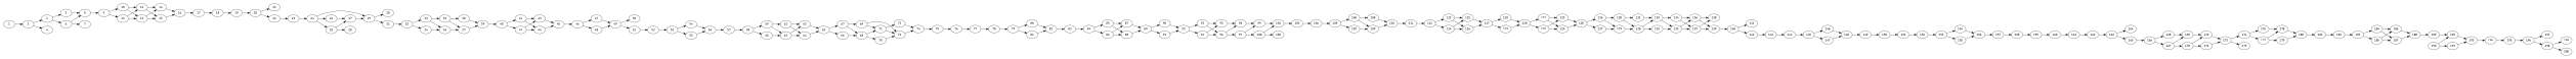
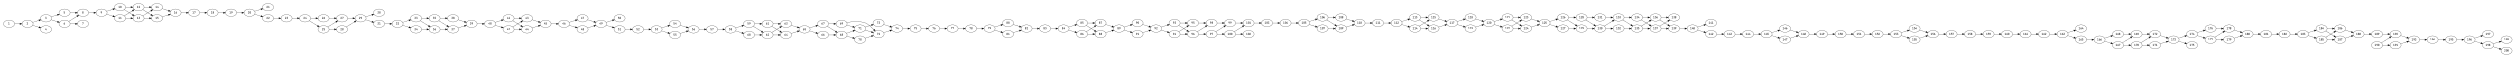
  digraph {
    fontname="JetBrains Mono"
    rankdir=LR
    node [alpha=0.15 fontname="JetBrains Mono"]
    edge [fontname="JetBrains Mono"]
    2 [alpha=0.03]
    1
    3 [alpha=0.02]
    4 [alpha=0.09]
    5 [alpha=0.19]
    6 [alpha=0.19]
    8 [alpha=0.17]
    7 [alpha=0.03]
    9 [alpha=0.18]
    10 [alpha=0.13]
    11 [alpha=0.14]
    12 [alpha=0.12]
    13 [alpha=0.08]
    14 [alpha=0.06]
    15
    16
    17 [alpha=0.07]
    18 [alpha=0.14]
    19 [alpha=0.09]
    20
    21 [alpha=0.14]
    22 [alpha=0.18]
    23 [alpha=0.18]
    24 [alpha=0.07]
    25 [alpha=0.05]
    26 [alpha=0.08]
    27 [alpha=0.17]
    28 [alpha=0.07]
    29 [alpha=0.17]
    30 [alpha=0.20]
    31 [alpha=0.00]
    32 [alpha=0.04]
    33 [alpha=0.16]
    34 [alpha=0.01]
    35 [alpha=0.12]
    36 [alpha=0.08]
    37 [alpha=0.07]
    38 [alpha=0.10]
    39 [alpha=0.02]
    40 [alpha=0.13]
    41 [alpha=0.14]
    42 [alpha=0.17]
    43 [alpha=0.13]
    44 [alpha=0.06]
    45 [alpha=0.12]
    46 [alpha=0.12]
    47 [alpha=0.19]
    48 [alpha=0.11]
    49 [alpha=0.17]
    50 [alpha=0.07]
    51 [alpha=0.18]
    52 [alpha=0.01]
    53 [alpha=0.11]
    54 [alpha=0.18]
    55 [alpha=0.19]
    56 [alpha=0.12]
    57 [alpha=0.02]
    58 [alpha=0.12]
    59 [alpha=0.16]
    60 [alpha=0.16]
    61 [alpha=0.05]
    62 [alpha=0.13]
    63 [alpha=0.06]
    64 [alpha=0.16]
    65 [alpha=0.16]
    66 [alpha=0.13]
    67 [alpha=0.06]
    68 [alpha=0.01]
    69 [alpha=0.01]
    70 [alpha=0.09]
    71 [alpha=0.17]
    72 [alpha=0.07]
    73 [alpha=0.07]
    74 [alpha=0.14]
    75 [alpha=0.18]
    76 [alpha=0.11]
    77 [alpha=0.13]
    78 [alpha=0.03]
    79 [alpha=0.01]
    80 [alpha=0.10]
    81 [alpha=0.04]
    82 [alpha=0.09]
    83 [alpha=0.02]
    84 [alpha=0.14]
    85 [alpha=0.05]
    86 [alpha=0.03]
    87 [alpha=0.18]
    88 [alpha=0.08]
    89 [alpha=0.06]
    90 [alpha=0.10]
    91 [alpha=0.10]
    92 [alpha=0.19]
    93 [alpha=0.20]
    94 [alpha=0.08]
    95 [alpha=0.04]
    96 [alpha=0.04]
    98 [alpha=0.03]
    97 [alpha=0.03]
    99 [alpha=0.13]
    100 [alpha=0.18]
    101 [alpha=0.09]
    102 [alpha=0.10]
    103 [alpha=0.08]
    104 [alpha=0.18]
    105 [alpha=0.04]
    106 [alpha=0.10]
    107 [alpha=0.09]
    108 [alpha=0.07]
    109 [alpha=0.00]
    110
    111 [alpha=0.16]
    112 [alpha=0.18]
    113 [alpha=0.00]
    114 [alpha=0.10]
    115 [alpha=0.09]
    116 [alpha=0.02]
    117 [alpha=0.20]
    118 [alpha=0.05]
    119 [alpha=0.03]
    120 [alpha=0.06]
    121 [alpha=0.00]
    122 [alpha=0.03]
    123 [alpha=0.02]
    124 [alpha=0.11]
    125 [alpha=0.08]
    126 [alpha=0.12]
    127 [alpha=0.13]
    128 [alpha=0.17]
    129
    130 [alpha=0.14]
    131
    132 [alpha=0.19]
    133 [alpha=0.03]
    135 [alpha=0.19]
    134 [alpha=0.03]
    136 [alpha=0.09]
    137 [alpha=0.02]
    138 [alpha=0.17]
    139 [alpha=0.10]
    140
    141 [alpha=0.14]
    142 [alpha=0.07]
    143 [alpha=0.12]
    144 [alpha=0.06]
    145
    146 [alpha=0.19]
    147 [alpha=0.03]
    148
    149 [alpha=0.09]
    150 [alpha=0.14]
    151 [alpha=0.05]
    152 [alpha=0.19]
    153 [alpha=0.20]
    154 [alpha=0.13]
    155 [alpha=0.10]
    156 [alpha=0.02]
    157 [alpha=0.02]
    158 [alpha=0.18]
    159 [alpha=0.14]
    160 [alpha=0.00]
    161 [alpha=0.10]
    162 [alpha=0.01]
    163
    164 [alpha=0.07]
    165 [alpha=0.10]
    166 [alpha=0.04]
    167 [alpha=0.13]
    168 [alpha=0.12]
    169 [alpha=0.09]
    170 [alpha=0.00]
    172 [alpha=0.07]
    171 [alpha=0.19]
    173 [alpha=0.14]
    174 [alpha=0.02]
    175 [alpha=0.17]
    176 [alpha=0.03]
    177 [alpha=0.13]
    178 [alpha=0.19]
    179 [alpha=0.00]
    180 [alpha=0.00]
    181 [alpha=0.14]
    182 [alpha=0.04]
    183
    184 [alpha=0.01]
    185
    186
    187 [alpha=0.18]
    188 [alpha=0.13]
    189 [alpha=0.17]
    192 [alpha=0.10]
    190 [alpha=0.13]
    191
    193 [alpha=0.08]
    194 [alpha=0.14]
    195 [alpha=0.08]
    196 [alpha=0.08]
    197 [alpha=0.06]
    198 [alpha=0.08]
    199 [alpha=0.18]
    200 [alpha=0.08]
    2 -> 3
    2 -> 4
    1 -> 2
    3 -> 5
    3 -> 6
    5 -> 8
    6 -> 8
    6 -> 7
    8 -> 9
    9 -> 10
    9 -> 11
    10 -> 12
    10 -> 13
    11 -> 12
    11 -> 13
    12 -> 14
    12 -> 15
    13 -> 14
    13 -> 15
    14 -> 16
    15 -> 16
    16 -> 17
    17 -> 18
    18 -> 19
    19 -> 20
    20 -> 21
    20 -> 22
    22 -> 23
    23 -> 24
    24 -> 25
    24 -> 26
    25 -> 27
    25 -> 28
    26 -> 27
    27 -> 29
-   24 -> 29
+   28 -> 29
    29 -> 30
    29 -> 31
    31 -> 32
    32 -> 33
    32 -> 34
    33 -> 35
    33 -> 36
    34 -> 36
    35 -> 37
    35 -> 38
    36 -> 37
    37 -> 39
    38 -> 39
    39 -> 40
    40 -> 41
    40 -> 42
    41 -> 43
    41 -> 44
    42 -> 43
    42 -> 44
    43 -> 45
    44 -> 45
    45 -> 46
    46 -> 47
    46 -> 48
    47 -> 49
    48 -> 49
    49 -> 50
    49 -> 51
    51 -> 52
    52 -> 53
    53 -> 54
    53 -> 55
    54 -> 56
    55 -> 56
    56 -> 57
    57 -> 58
    58 -> 59
    58 -> 60
    59 -> 61
    59 -> 62
    60 -> 62
    61 -> 63
    61 -> 64
    62 -> 63
    62 -> 64
    63 -> 65
    64 -> 65
    65 -> 66
    65 -> 67
    66 -> 68
    67 -> 68
    67 -> 69
    68 -> 70
    68 -> 71
    69 -> 71
    69 -> 72
    70 -> 72
    71 -> 72
    71 -> 73
    72 -> 74
    73 -> 74
    74 -> 75
    75 -> 76
    76 -> 77
    77 -> 78
    78 -> 79
    79 -> 80
    79 -> 81
    80 -> 82
    81 -> 82
    82 -> 83
    83 -> 84
    84 -> 85
    84 -> 86
    85 -> 87
    85 -> 88
    86 -> 87
    86 -> 88
    87 -> 89
    88 -> 89
    89 -> 90
    89 -> 91
    90 -> 92
    91 -> 92
    92 -> 93
    92 -> 94
    93 -> 95
    93 -> 96
    94 -> 95
    94 -> 96
    95 -> 98
    96 -> 98
    96 -> 97
    98 -> 99
    97 -> 99
    97 -> 100
    99 -> 101
    100 -> 101
    100 -> 102
    101 -> 103
    103 -> 104
    104 -> 105
    105 -> 106
    105 -> 107
    106 -> 108
    106 -> 109
    107 -> 109
    108 -> 110
    109 -> 110
    110 -> 111
    111 -> 112
    112 -> 113
    112 -> 114
    113 -> 115
    113 -> 116
    114 -> 115
    114 -> 116
    115 -> 117
    116 -> 117
    117 -> 118
    117 -> 119
    118 -> 120
    119 -> 120
    120 -> 121
    120 -> 122
    121 -> 123
    121 -> 124
    122 -> 123
    122 -> 124
    123 -> 125
    124 -> 125
    125 -> 126
    125 -> 127
    126 -> 128
    126 -> 129
    127 -> 129
    128 -> 130
    128 -> 131
    129 -> 130
    130 -> 132
    130 -> 133
    131 -> 133
    132 -> 135
    133 -> 135
    133 -> 134
    135 -> 136
    135 -> 137
    134 -> 136
    134 -> 137
    136 -> 138
    136 -> 139
    137 -> 138
    137 -> 139
    139 -> 140
    140 -> 141
    140 -> 142
    142 -> 143
    143 -> 144
    144 -> 145
    145 -> 146
    145 -> 147
    146 -> 148
    147 -> 148
    148 -> 149
    149 -> 150
    150 -> 151
    151 -> 152
    152 -> 153
    153 -> 154
    153 -> 155
    154 -> 156
    155 -> 156
    156 -> 157
    157 -> 158
    158 -> 159
    159 -> 160
    160 -> 161
    161 -> 162
    162 -> 163
    163 -> 164
    163 -> 165
    165 -> 166
    166 -> 167
    166 -> 168
    167 -> 169
    167 -> 170
    168 -> 169
    169 -> 172
    170 -> 172
    170 -> 171
    172 -> 173
    171 -> 173
    173 -> 174
    173 -> 175
    174 -> 176
    174 -> 177
    176 -> 178
    177 -> 178
    177 -> 179
    178 -> 180
    179 -> 180
    180 -> 181
    181 -> 182
    182 -> 183
    183 -> 184
    183 -> 185
    184 -> 186
    184 -> 187
    185 -> 186
    185 -> 187
    186 -> 188
    187 -> 188
    188 -> 189
    189 -> 192
    192 -> 193
    190 -> 192
    190 -> 191
    191 -> 193
    193 -> 194
    194 -> 195
    195 -> 196
    196 -> 197
    196 -> 198
    198 -> 199
    198 -> 200
  }
